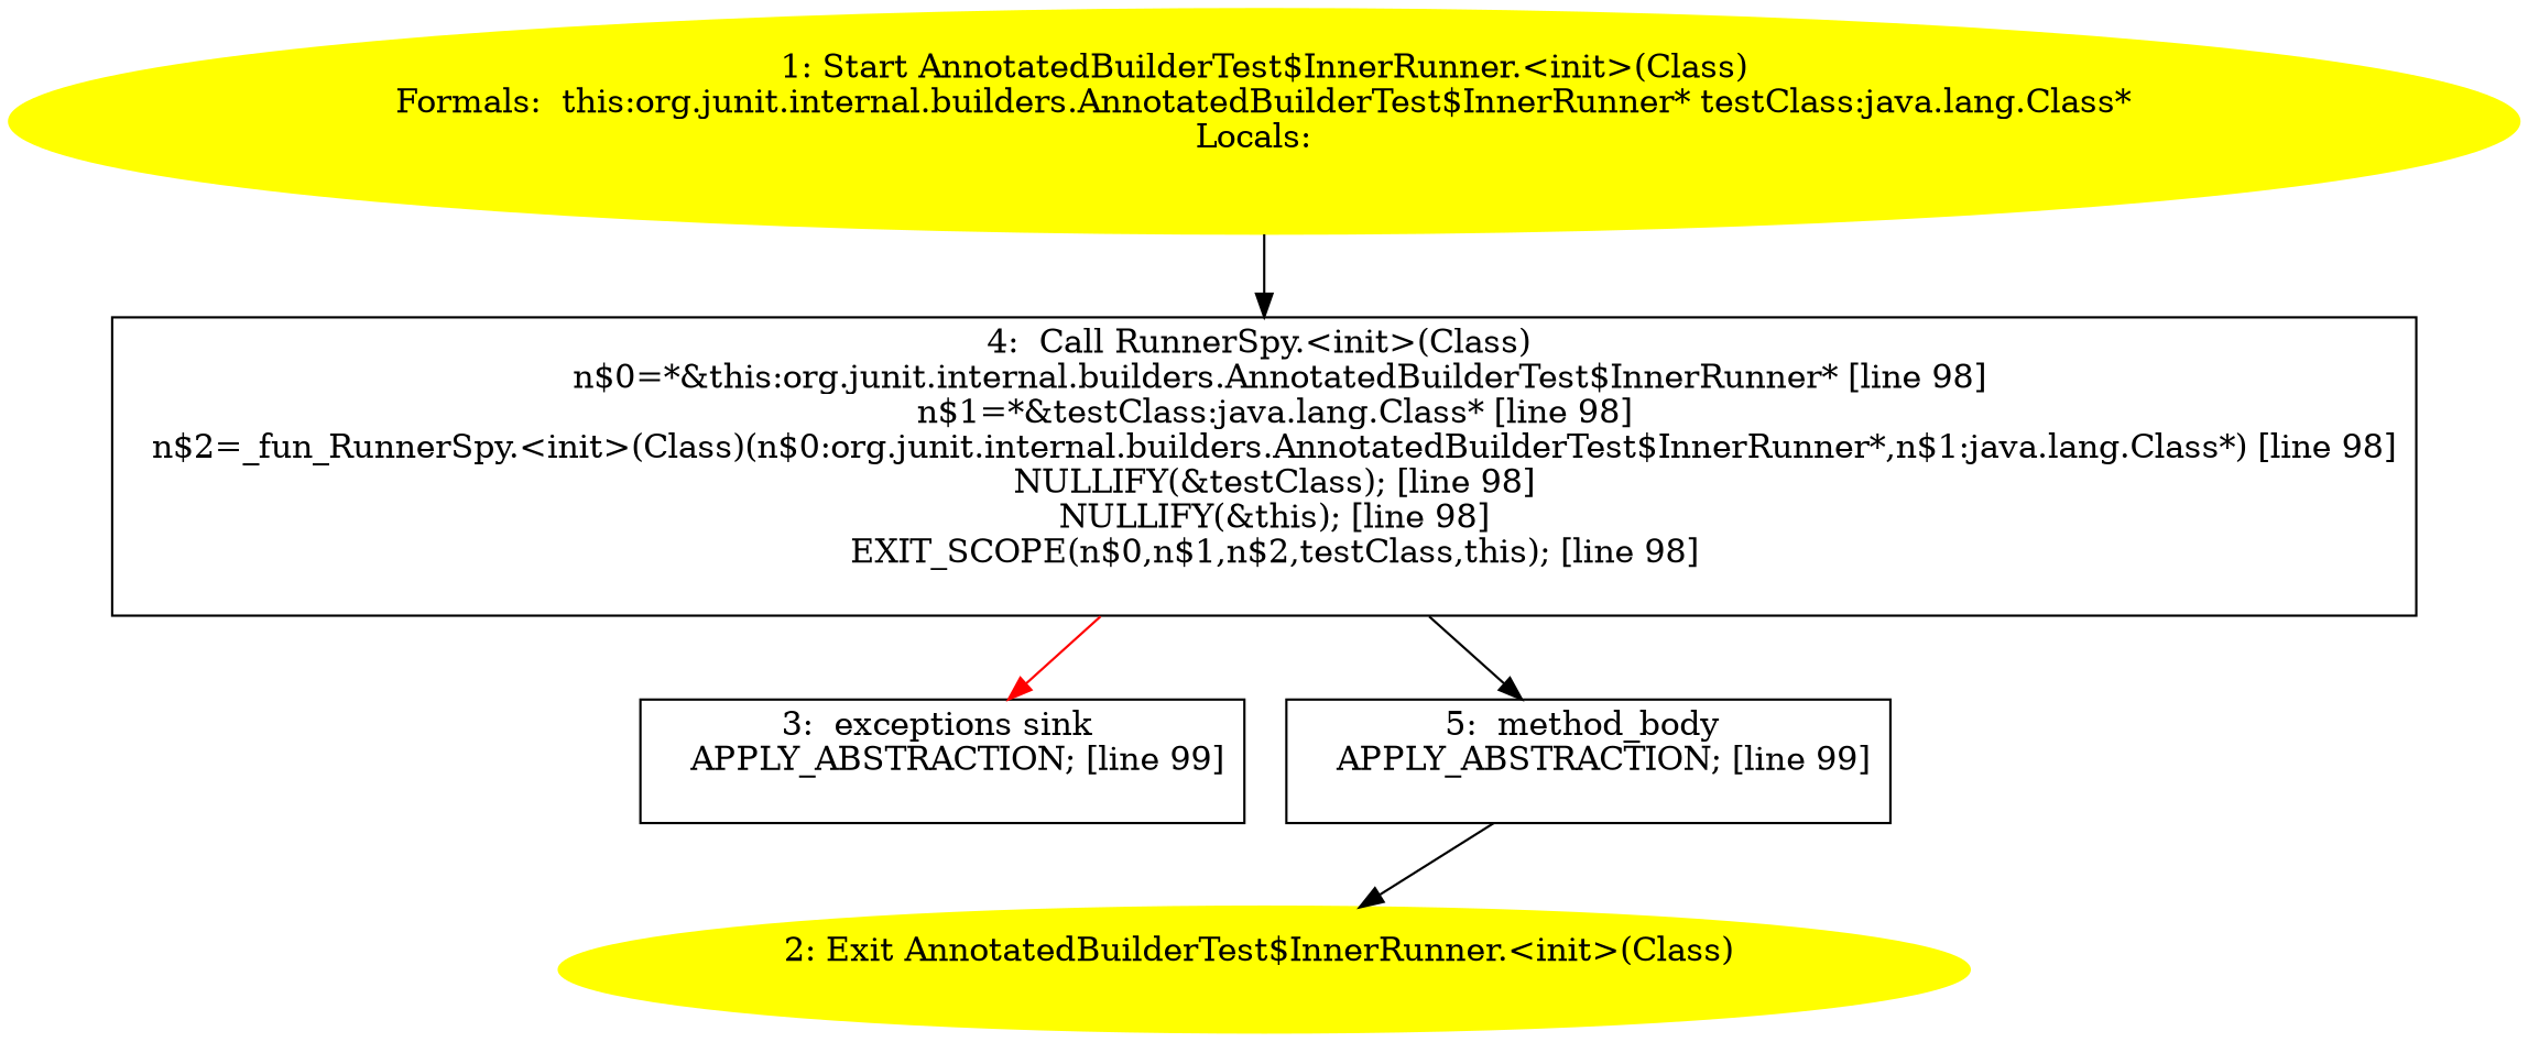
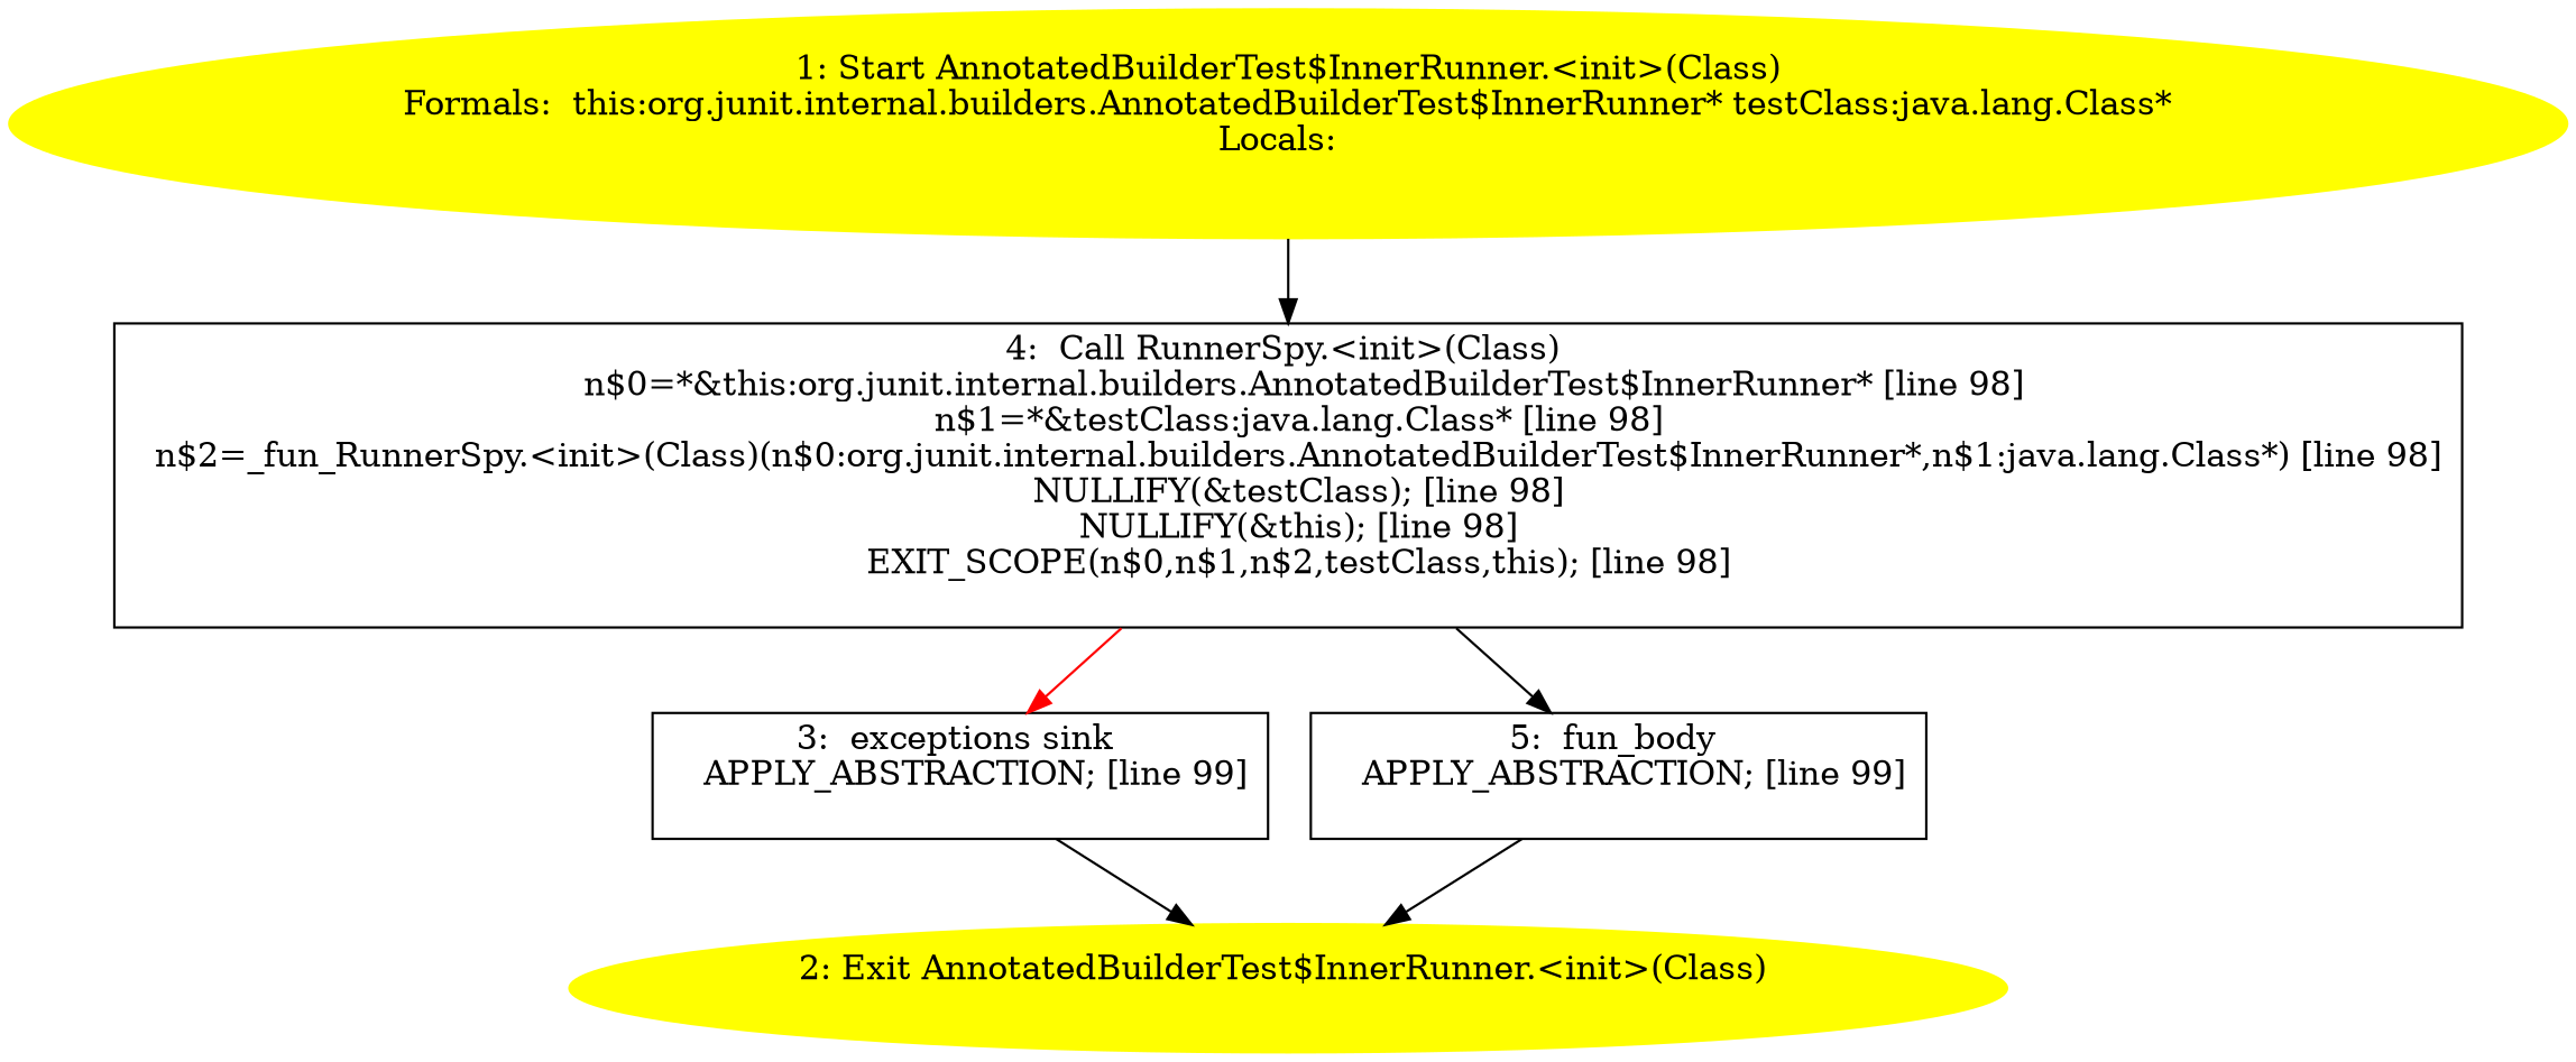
  digraph {
    node [shape=box]
    n1 [color=yellow label="1: Start AnnotatedBuilderTest$InnerRunner.<init>(Class)\nFormals:  this:org.junit.internal.builders.AnnotatedBuilderTest$InnerRunner* testClass:java.lang.Class*\nLocals:  \n  " style=filled shape=""]
    n2 [label="4:  Call RunnerSpy.<init>(Class) \n   n$0=*&this:org.junit.internal.builders.AnnotatedBuilderTest$InnerRunner* [line 98]\n  n$1=*&testClass:java.lang.Class* [line 98]\n  n$2=_fun_RunnerSpy.<init>(Class)(n$0:org.junit.internal.builders.AnnotatedBuilderTest$InnerRunner*,n$1:java.lang.Class*) [line 98]\n  NULLIFY(&testClass); [line 98]\n  NULLIFY(&this); [line 98]\n  EXIT_SCOPE(n$0,n$1,n$2,testClass,this); [line 98]\n "]
    n3 [label="3:  exceptions sink \n   APPLY_ABSTRACTION; [line 99]\n "]
-   n4 [label="5:  method_body \n   APPLY_ABSTRACTION; [line 99]\n "]
+   n4 [label="5:  fun_body \n   APPLY_ABSTRACTION; [line 99]\n "]
    n5 [color=yellow label="2: Exit AnnotatedBuilderTest$InnerRunner.<init>(Class) \n  " style=filled shape=""]
    n1 -> n2
    n2 -> n3 [color=red]
    n2 -> n4
+   n3 -> n5
    n4 -> n5
  }
